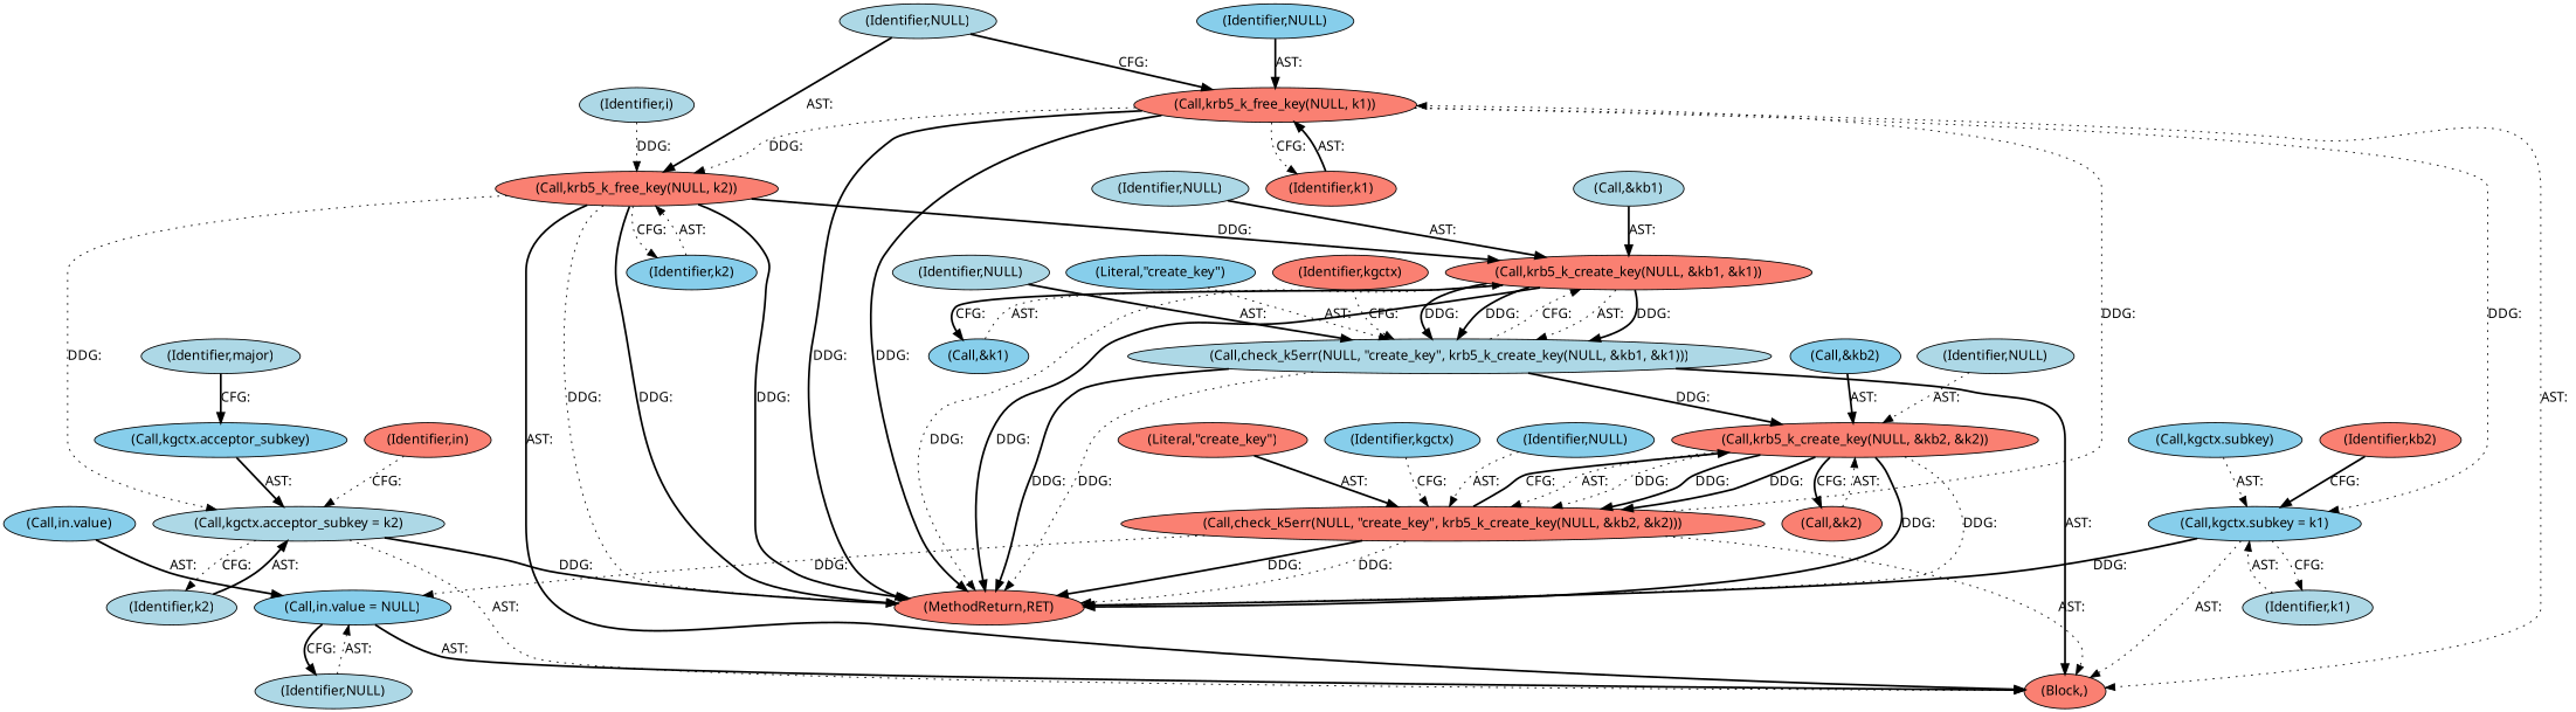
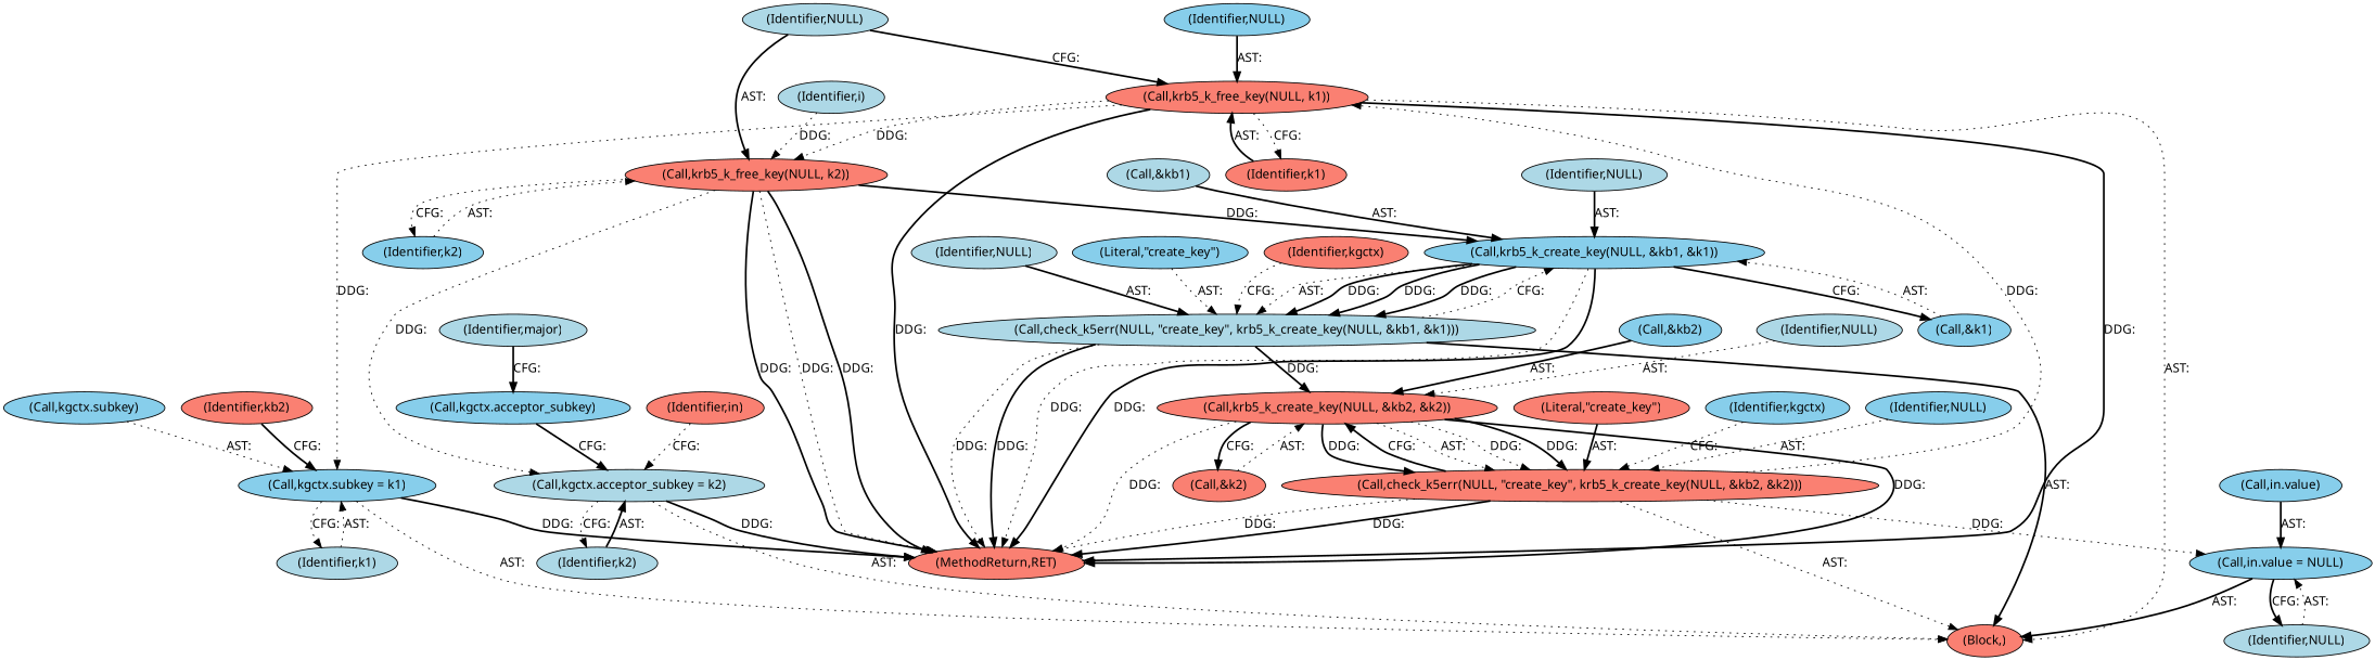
  digraph {
    fontname="Noto Sans"
    node [fillcolor=salmon fontname="Noto Sans" style=filled]
    edge [fontname="Noto Sans" style=bold]
    n1 [label="(Call,krb5_k_free_key(NULL, k1))"]
    n2 [label="(Call,krb5_k_free_key(NULL, k2))"]
    n3 [fillcolor=skyblue label="(Call,kgctx.subkey = k1)"]
    n4 [label="(MethodReturn,RET)"]
    n5 [label="(Identifier,k1)"]
    n6 [label="(Block,)"]
-   n7 [label="(Call,krb5_k_create_key(NULL, &kb1, &k1))"]
+   n7 [fillcolor=skyblue label="(Call,krb5_k_create_key(NULL, &kb1, &k1))"]
    n8 [fillcolor=lightblue label="(Call,kgctx.acceptor_subkey = k2)"]
    n9 [fillcolor=skyblue label="(Identifier,k2)"]
    n10 [fillcolor=lightblue label="(Identifier,k1)"]
    n11 [label="(Call,check_k5err(NULL, \"create_key\", krb5_k_create_key(NULL, &kb2, &k2)))"]
    n12 [label="(Call,krb5_k_create_key(NULL, &kb2, &k2))"]
    n13 [fillcolor=skyblue label="(Call,in.value = NULL)"]
    n14 [label="(Call,&k2)"]
    n15 [fillcolor=lightblue label="(Identifier,NULL)"]
    n16 [fillcolor=lightblue label="(Call,check_k5err(NULL, \"create_key\", krb5_k_create_key(NULL, &kb1, &k1)))"]
    n17 [fillcolor=skyblue label="(Call,&k1)"]
    n18 [fillcolor=lightblue label="(Identifier,k2)"]
    n19 [label="(Literal,\"create_key\")"]
    n20 [fillcolor=lightblue label="(Identifier,major)"]
    n21 [fillcolor=skyblue label="(Call,kgctx.acceptor_subkey)"]
    n22 [fillcolor=skyblue label="(Identifier,kgctx)"]
    n23 [fillcolor=skyblue label="(Call,&kb2)"]
    n24 [label="(Identifier,kgctx)"]
    n25 [fillcolor=skyblue label="(Call,kgctx.subkey)"]
    n26 [fillcolor=lightblue label="(Identifier,NULL)"]
    n27 [fillcolor=lightblue label="(Call,&kb1)"]
    n28 [fillcolor=lightblue label="(Identifier,NULL)"]
    n29 [label="(Identifier,in)"]
    n30 [fillcolor=lightblue label="(Identifier,NULL)"]
    n31 [fillcolor=skyblue label="(Literal,\"create_key\")"]
    n32 [fillcolor=skyblue label="(Identifier,NULL)"]
    n33 [fillcolor=skyblue label="(Call,in.value)"]
    n34 [fillcolor=lightblue label="(Identifier,i)"]
    n35 [fillcolor=skyblue label="(Identifier,NULL)"]
    n36 [fillcolor=lightblue label="(Identifier,NULL)"]
    n37 [label="(Identifier,kb2)"]
    n1 -> n2 [label="DDG: " style=dotted]
    n1 -> n3 [label="DDG: " style=dotted]
    n1 -> n4 [label="DDG: "]
    n1 -> n4 [label="DDG: "]
    n1 -> n5 [label="CFG: " style=dotted]
    n1 -> n6 [label="AST: " style=dotted]
    n2 -> n4 [label="DDG: " style=dotted]
    n2 -> n4 [label="DDG: "]
    n2 -> n4 [label="DDG: "]
-   n2 -> n6 [label="AST: "]
    n2 -> n7 [label="DDG: "]
    n2 -> n8 [label="DDG: " style=dotted]
    n2 -> n9 [label="CFG: " style=dotted]
    n3 -> n4 [label="DDG: "]
    n3 -> n6 [label="AST: " style=dotted]
    n3 -> n10 [label="CFG: " style=dotted]
    n5 -> n1 [label="AST: "]
    n7 -> n4 [label="DDG: " style=dotted]
    n7 -> n4 [label="DDG: "]
    n7 -> n16 [label="AST: " style=dotted]
    n7 -> n16 [label="DDG: "]
    n7 -> n16 [label="DDG: "]
    n7 -> n16 [label="DDG: "]
    n7 -> n17 [label="CFG: "]
    n8 -> n4 [label="DDG: "]
    n8 -> n6 [label="AST: " style=dotted]
    n8 -> n18 [label="CFG: " style=dotted]
    n9 -> n2 [label="AST: " style=dotted]
    n10 -> n3 [label="AST: " style=dotted]
    n11 -> n1 [label="DDG: " style=dotted]
    n11 -> n4 [label="DDG: "]
    n11 -> n4 [label="DDG: " style=dotted]
    n11 -> n6 [label="AST: " style=dotted]
    n11 -> n12 [label="CFG: "]
    n11 -> n13 [label="DDG: " style=dotted]
    n12 -> n4 [label="DDG: " style=dotted]
    n12 -> n4 [label="DDG: "]
    n12 -> n11 [label="AST: " style=dotted]
    n12 -> n11 [label="DDG: " style=dotted]
    n12 -> n11 [label="DDG: "]
    n12 -> n11 [label="DDG: "]
    n12 -> n14 [label="CFG: "]
    n13 -> n6 [label="AST: "]
    n13 -> n15 [label="CFG: "]
    n14 -> n12 [label="AST: " style=dotted]
    n15 -> n13 [label="AST: " style=dotted]
    n16 -> n4 [label="DDG: "]
    n16 -> n4 [label="DDG: " style=dotted]
    n16 -> n6 [label="AST: "]
    n16 -> n7 [label="CFG: " style=dotted]
    n16 -> n12 [label="DDG: "]
    n17 -> n7 [label="AST: " style=dotted]
    n18 -> n8 [label="AST: "]
    n19 -> n11 [label="AST: "]
    n20 -> n21 [label="CFG: "]
-   n21 -> n8 [label="AST: "]
+   n21 -> n8 [label="CFG: "]
    n22 -> n11 [label="CFG: " style=dotted]
    n23 -> n12 [label="AST: "]
    n24 -> n16 [label="CFG: " style=dotted]
    n25 -> n3 [label="AST: " style=dotted]
    n26 -> n1 [label="CFG: "]
    n26 -> n2 [label="AST: "]
    n27 -> n7 [label="AST: "]
    n28 -> n12 [label="AST: " style=dotted]
    n29 -> n8 [label="CFG: " style=dotted]
    n30 -> n16 [label="AST: "]
    n31 -> n16 [label="AST: " style=dotted]
    n32 -> n11 [label="AST: " style=dotted]
    n33 -> n13 [label="AST: "]
    n34 -> n2 [label="DDG: " style=dotted]
    n35 -> n1 [label="AST: "]
    n36 -> n7 [label="AST: "]
    n37 -> n3 [label="CFG: "]
  }
